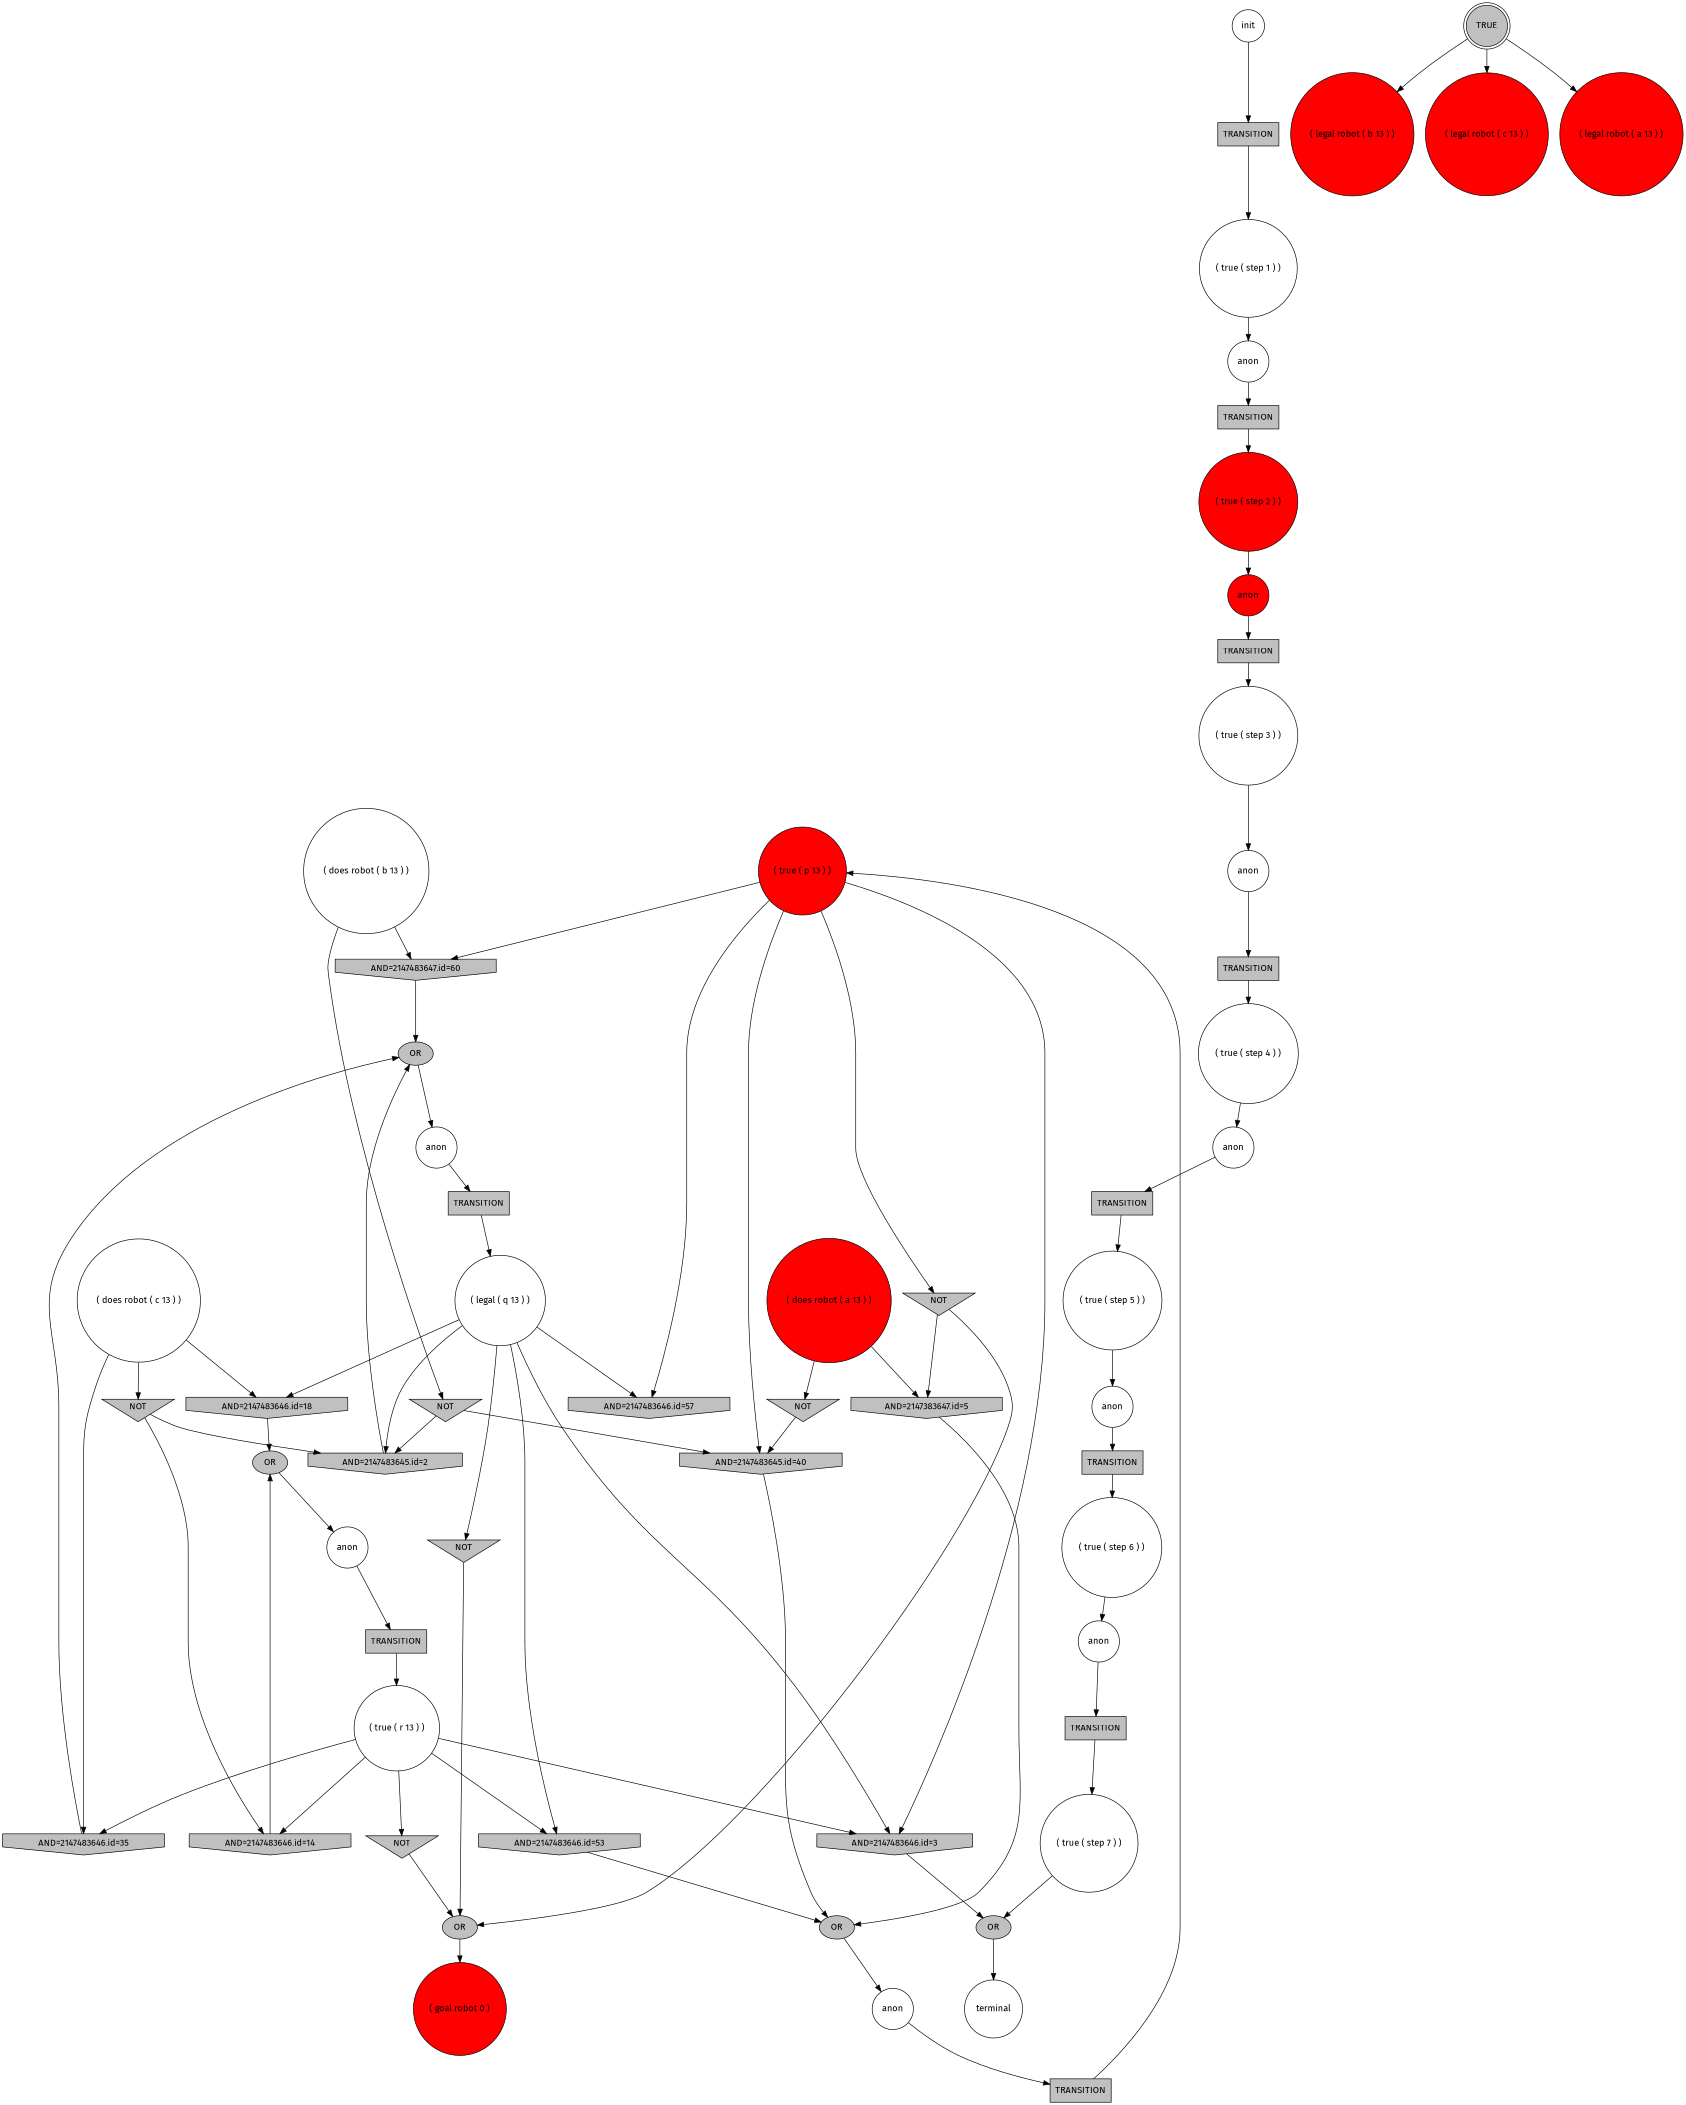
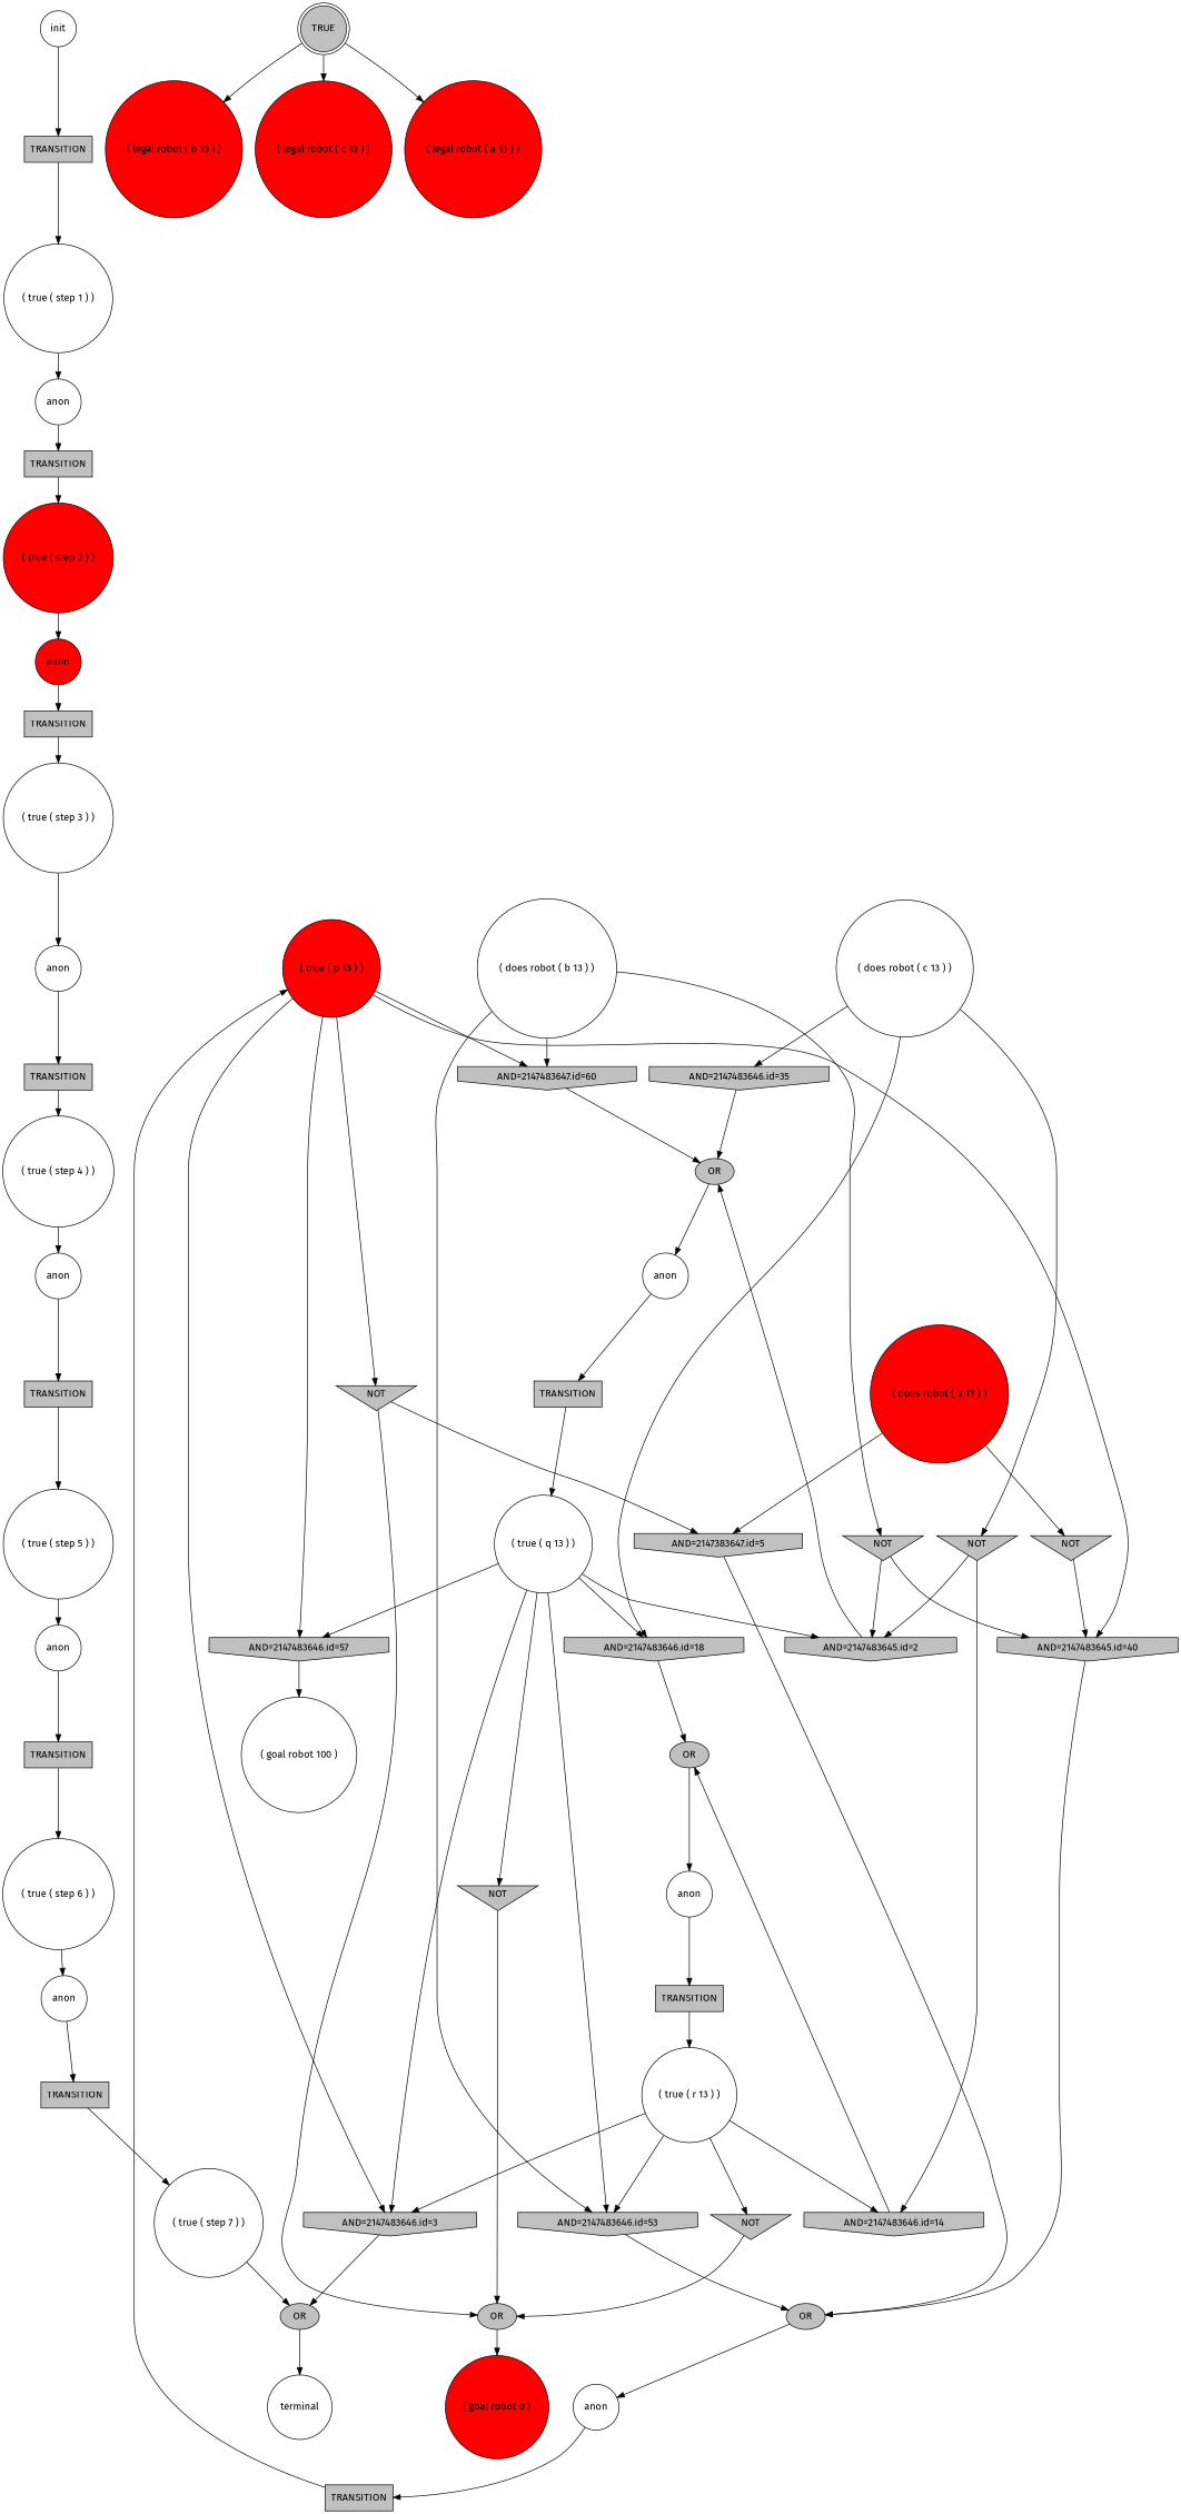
  digraph {
    fontname="Fira Sans"
    node [fillcolor=grey fontname="Fira Sans" shape=circle style=filled]
    edge [fontname="Fira Sans"]
    n1 [fillcolor=red label="( true ( p 13 ) )"]
    n2 [label="AND=2147483646.id=57" shape=invhouse]
    n3 [label="AND=2147483647.id=60" shape=invhouse]
    n4 [label="AND=2147483646.id=3" shape=invhouse]
    n5 [label=NOT shape=invtriangle]
    n6 [label="AND=2147483645.id=40" shape=invhouse]
+   n7 [fillcolor=white label="( goal robot 100 )"]
    n8 [label=OR shape=ellipse]
    n9 [label=OR shape=ellipse]
    n10 [label="AND=2147383647.id=5" shape=invhouse]
    n11 [label=OR shape=ellipse]
    n12 [label=OR shape=ellipse]
    n13 [fillcolor=white label=anon]
    n14 [fillcolor=white label=terminal]
    n15 [fillcolor=red label="( goal robot 0 )"]
    n16 [fillcolor=white label=anon]
    n17 [label=OR shape=ellipse]
    n18 [fillcolor=white label=anon]
    n19 [label=TRANSITION shape=box]
    n20 [fillcolor=white label="( true ( r 13 ) )"]
    n21 [label="AND=2147483645.id=2" shape=invhouse]
    n22 [label=TRANSITION shape=box]
    n23 [fillcolor=red label="( legal robot ( b 13 ) )"]
    n24 [label=TRANSITION shape=box]
    n25 [fillcolor=white label="( true ( step 1 ) )"]
    n26 [fillcolor=white label=anon]
    n27 [label=TRANSITION shape=box]
    n28 [fillcolor=red label="( true ( step 2 ) )"]
    n29 [fillcolor=white label=anon]
    n30 [label=TRANSITION shape=box]
    n31 [fillcolor=white label="( true ( step 4 ) )"]
    n32 [fillcolor=white label=anon]
    n33 [fillcolor=white label=init]
    n34 [label=TRANSITION shape=box]
    n35 [label=NOT shape=invtriangle]
    n36 [label=TRANSITION shape=box]
    n37 [fillcolor=white label="( true ( step 5 ) )"]
    n38 [fillcolor=white label=anon]
    n39 [label="AND=2147483646.id=14" shape=invhouse]
    n40 [label=NOT shape=invtriangle]
    n41 [label="AND=2147483646.id=35" shape=invhouse]
    n42 [label="AND=2147483646.id=53" shape=invhouse]
    n43 [fillcolor=red label="( legal robot ( c 13 ) )"]
    n44 [fillcolor=red label="( does robot ( a 13 ) )"]
-   n45 [fillcolor=white label="( legal ( q 13 ) )"]
+   n45 [fillcolor=white label="( true ( q 13 ) )"]
    n46 [label="AND=2147483646.id=18" shape=invhouse]
    n47 [label=NOT shape=invtriangle]
    n48 [label=TRANSITION shape=box]
    n49 [fillcolor=white label="( true ( step 6 ) )"]
    n50 [fillcolor=white label=anon]
    n51 [label=TRANSITION shape=box]
    n52 [fillcolor=white label="( does robot ( b 13 ) )"]
    n53 [label=NOT shape=invtriangle]
    n54 [fillcolor=white label="( true ( step 7 ) )"]
    n55 [fillcolor=red label="( legal robot ( a 13 ) )"]
    n56 [fillcolor=white label="( does robot ( c 13 ) )"]
    n57 [label=NOT shape=invtriangle]
    n58 [fillcolor=red label=anon]
    n59 [label=TRANSITION shape=box]
    n60 [fillcolor=white label="( true ( step 3 ) )"]
    n61 [label=TRUE shape=doublecircle]
    n1 -> n2
    n1 -> n3
    n1 -> n4
    n1 -> n5
    n1 -> n6
+   n2 -> n7
    n3 -> n8
    n4 -> n9
    n5 -> n10
    n5 -> n11
    n6 -> n12
    n8 -> n13
    n9 -> n14
    n10 -> n12
    n11 -> n15
    n12 -> n16
    n13 -> n22
    n16 -> n24
    n17 -> n18
    n18 -> n19
    n19 -> n20
    n20 -> n4
    n20 -> n39
    n20 -> n40
-   n20 -> n41
    n20 -> n42
    n21 -> n8
    n22 -> n45
    n24 -> n1
    n25 -> n26
    n26 -> n27
    n27 -> n28
    n28 -> n58
    n29 -> n30
    n30 -> n31
    n31 -> n32
    n32 -> n36
    n33 -> n34
    n34 -> n25
    n35 -> n6
    n36 -> n37
    n37 -> n38
    n38 -> n48
    n39 -> n17
    n40 -> n11
    n41 -> n8
    n42 -> n12
    n44 -> n10
    n44 -> n35
    n45 -> n2
    n45 -> n4
    n45 -> n21
    n45 -> n42
    n45 -> n46
    n45 -> n47
    n46 -> n17
    n47 -> n11
    n48 -> n49
    n49 -> n50
    n50 -> n51
    n51 -> n54
    n52 -> n3
+   n52 -> n42
    n52 -> n53
    n53 -> n6
    n53 -> n21
    n54 -> n9
    n56 -> n41
    n56 -> n46
    n56 -> n57
    n57 -> n21
    n57 -> n39
    n58 -> n59
    n59 -> n60
    n60 -> n29
    n61 -> n23
    n61 -> n43
    n61 -> n55
  }
